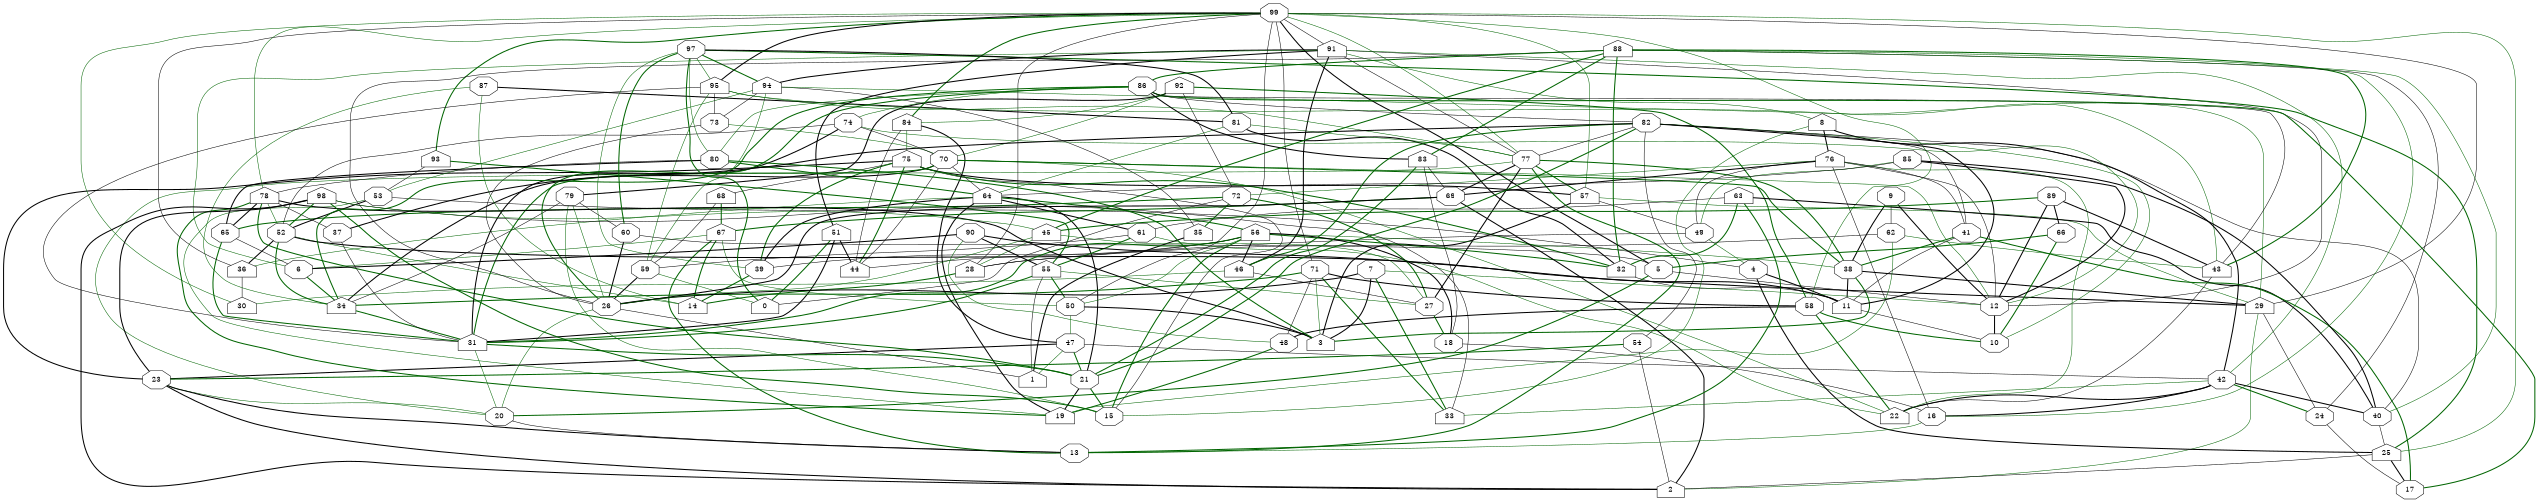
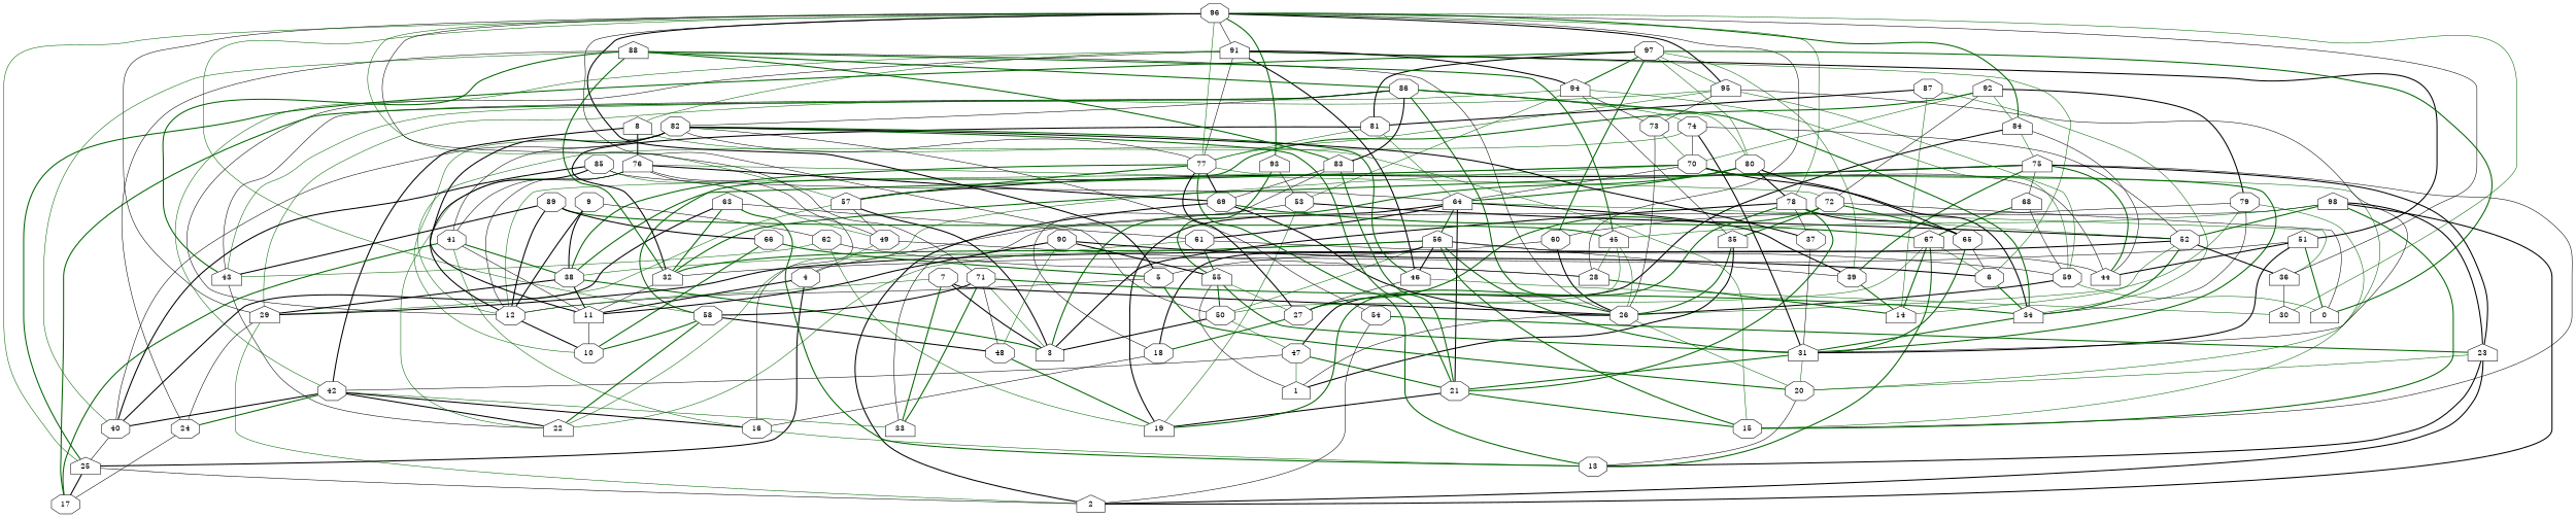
  digraph {
    node [shape=octagon]
    edge [color=black dir=none style=bold]
    75 [shape=house]
    68 [shape=house]
    39
    15
-   23
+   23 [shape=house]
    57 [shape=house]
    44 [shape=house]
    32 [shape=house]
    59
    67 [shape=house]
    14 [shape=house]
    2 [shape=house]
    20
    29 [shape=house]
    3 [shape=house]
    49
    11 [shape=house]
    92 [shape=house]
    84 [shape=house]
    79
    70
    72
    58
    47
    34 [shape=house]
    26
    60
    64 [shape=house]
    31 [shape=house]
    12
    38
    22 [shape=house]
    35 [shape=house]
    0 [shape=house]
    65
    27
    10
    48
    93 [shape=house]
    53
    55 [shape=house]
    4
    19 [shape=house]
    52
    50
    1 [shape=house]
    25 [shape=house]
    94 [shape=house]
    43 [shape=house]
    73
    21
    36 [shape=house]
    56 [shape=house]
    61
    30 [shape=house]
    46 [shape=house]
    18
    87
    81
    77
    51 [shape=house]
    13
-   99
+   99 [label=96]
    5
    28 [shape=house]
    78 [shape=house]
    71
    91 [shape=house]
    95 [shape=house]
    69
    24
    37
    33 [shape=house]
    42
    6
    8 [shape=house]
    17
    74
    40
    16
    76 [shape=house]
    63 [shape=house]
    9
    62
    7
    80
    45 [shape=house]
    86
    82
    83 [shape=house]
    97
    41
    89
    66
    98 [shape=house]
    54
    90
    85
    88 [shape=house]
    subgraph sub_1 {
      75
      68
      39
      15
      23
      57
      44
      32
      59
      67
      14
      2
      20
      29
      3
      49
      11
      92
      84
      79
      70
      72
      58
      47
      34
      26
      60
      64
      31
      12
      38
      22
      35
      0
      65
      27
      10
      48
      93
      53
      55
      4
      19
      52
      50
      1
      25
      94
      43
      73
      21
      36
      56
      61
      30
      46
      18
      87
      81
      77
      51
      13
      99
      5
      28
      78
      71
      91
      95
      69
      24
      37
      33
      42
      6
      8
      17
      74
      40
      16
      76
      63
      9
      62
      7
      80
      45
      86
      82
      83
      97
      41
      89
      66
      98
      54
      90
      85
      88
    }
    75 -> 68 [style=solid]
    75 -> 39 [color=darkgreen]
    75 -> 15 [style=solid]
    75 -> 23
    75 -> 57
    75 -> 44 [color=darkgreen]
    75 -> 32 [color=darkgreen]
    68 -> 59 [style=solid]
    68 -> 67 [color=darkgreen]
    39 -> 14 [color=darkgreen]
    23 -> 2
    23 -> 20 [color=darkgreen style=solid]
    23 -> 13
    57 -> 29 [color=darkgreen style=solid]
    57 -> 3
    57 -> 49 [style=solid]
    32 -> 11 [style=solid]
    59 -> 26
    59 -> 0 [color=darkgreen style=solid]
    67 -> 14 [color=darkgreen]
    67 -> 50 [color=darkgreen style=solid]
    67 -> 13 [color=darkgreen]
    67 -> 6 [color=darkgreen style=solid]
    20 -> 13 [style=solid]
    29 -> 2 [color=darkgreen style=solid]
    29 -> 24 [style=solid]
    49 -> 4 [color=darkgreen style=solid]
    49 -> 28 [style=solid]
    11 -> 10 [style=solid]
    92 -> 84 [color=darkgreen style=solid]
    92 -> 79
    92 -> 70 [color=darkgreen style=solid]
    92 -> 72 [style=solid]
    92 -> 58 [color=darkgreen]
    84 -> 75 [color=darkgreen style=solid]
    84 -> 44 [style=solid]
    84 -> 47
    79 -> 15 [color=darkgreen style=solid]
    79 -> 34 [style=solid]
    79 -> 26 [color=darkgreen style=solid]
    79 -> 60 [style=solid]
    70 -> 44 [style=solid]
    70 -> 34
    70 -> 64 [style=solid]
    70 -> 31 [color=darkgreen]
    70 -> 12 [color=darkgreen style=solid]
    70 -> 38 [color=darkgreen]
    70 -> 22 [color=darkgreen style=solid]
    72 -> 35 [color=darkgreen]
    72 -> 0 [style=solid]
    72 -> 65 [color=darkgreen]
    72 -> 27 [color=darkgreen]
    58 -> 22 [color=darkgreen]
    58 -> 10 [color=darkgreen]
    58 -> 48
-   47 -> 23
    47 -> 1 [color=darkgreen style=solid]
    47 -> 21 [color=darkgreen]
    47 -> 42 [style=solid]
    34 -> 31 [color=darkgreen]
    26 -> 20 [color=darkgreen style=solid]
    26 -> 1 [style=solid]
    60 -> 26
    60 -> 5 [style=solid]
    64 -> 39
    64 -> 19
    64 -> 21
    64 -> 36 [color=darkgreen style=solid]
    64 -> 56 [color=darkgreen]
    64 -> 61
    31 -> 20 [color=darkgreen style=solid]
    31 -> 21 [color=darkgreen]
    12 -> 10
    38 -> 29
    38 -> 3 [color=darkgreen]
    38 -> 11
+   35 -> 26 [color=darkgreen]
    35 -> 1
    65 -> 31 [color=darkgreen]
    65 -> 6 [style=solid]
    27 -> 18 [color=darkgreen]
    48 -> 19 [color=darkgreen]
    93 -> 53 [style=solid]
    93 -> 55 [color=darkgreen]
    53 -> 4 [style=solid]
    53 -> 19 [color=darkgreen style=solid]
    53 -> 52
    55 -> 31 [color=darkgreen]
    55 -> 27 [color=darkgreen style=solid]
    55 -> 50 [color=darkgreen]
    55 -> 1 [style=solid]
    4 -> 11
    4 -> 25
    52 -> 14 [color=darkgreen style=solid]
    52 -> 29
    52 -> 34 [color=darkgreen]
    52 -> 36
    50 -> 3
    50 -> 47 [color=darkgreen style=solid]
    25 -> 2 [style=solid]
    25 -> 17
    94 -> 59 [color=darkgreen style=solid]
    94 -> 35 [style=solid]
    94 -> 53 [color=darkgreen style=solid]
    94 -> 43 [color=darkgreen style=solid]
    94 -> 73 [style=solid]
    43 -> 22 [style=solid]
    73 -> 70 [color=darkgreen style=solid]
    73 -> 26 [style=solid]
    21 -> 15 [color=darkgreen]
    21 -> 19
    36 -> 30 [style=solid]
    56 -> 39 [style=solid]
    56 -> 15 [color=darkgreen]
    56 -> 44 [style=solid]
    56 -> 32 [color=darkgreen]
    56 -> 31 [color=darkgreen]
    56 -> 38 [color=darkgreen style=solid]
    56 -> 50 [color=darkgreen style=solid]
    56 -> 46
    56 -> 18
    61 -> 59 [style=solid]
    61 -> 22 [color=darkgreen style=solid]
    61 -> 55 [color=darkgreen]
    46 -> 27 [style=solid]
    46 -> 30 [color=darkgreen style=solid]
    18 -> 16 [style=solid]
    87 -> 14 [color=darkgreen style=solid]
    87 -> 34 [color=darkgreen style=solid]
    87 -> 81
    81 -> 32
    81 -> 64 [color=darkgreen style=solid]
    81 -> 77 [color=darkgreen style=solid]
    77 -> 57 [color=darkgreen]
    77 -> 20 [color=darkgreen style=solid]
    77 -> 38 [color=darkgreen]
    77 -> 27
    77 -> 13 [color=darkgreen]
    77 -> 69
    51 -> 44
+   51 -> 32 [style=solid]
    51 -> 31
    51 -> 0 [color=darkgreen]
    99 -> 57 [color=darkgreen style=solid]
    99 -> 29 [style=solid]
    99 -> 84 [color=darkgreen]
    99 -> 58 [color=darkgreen style=solid]
    99 -> 93 [color=darkgreen]
    99 -> 50 [style=solid]
    99 -> 25 [color=darkgreen style=solid]
    99 -> 36 [style=solid]
    99 -> 30 [color=darkgreen style=solid]
    99 -> 77 [color=darkgreen style=solid]
    99 -> 5
    99 -> 28 [style=solid]
    99 -> 78 [color=darkgreen style=solid]
    99 -> 71 [style=solid]
    99 -> 91 [style=solid]
    99 -> 95
    5 -> 20 [color=darkgreen]
    5 -> 12 [style=solid]
    28 -> 14 [color=darkgreen]
    78 -> 3
    78 -> 65
    78 -> 19 [color=darkgreen]
    78 -> 52 [color=darkgreen style=solid]
    78 -> 21 [color=darkgreen]
    78 -> 37 [style=solid]
    71 -> 3 [color=darkgreen style=solid]
    71 -> 58
    71 -> 34 [color=darkgreen]
    71 -> 48 [style=solid]
    71 -> 33 [color=darkgreen]
    91 -> 12 [style=solid]
    91 -> 94
    91 -> 46
    91 -> 77 [style=solid]
    91 -> 51
    91 -> 42 [color=darkgreen style=solid]
    91 -> 6 [color=darkgreen style=solid]
    91 -> 8 [color=darkgreen style=solid]
    95 -> 59 [color=darkgreen style=solid]
    95 -> 29 [color=darkgreen style=solid]
    95 -> 31 [style=solid]
    95 -> 73 [style=solid]
    95 -> 77 [color=darkgreen style=solid]
    69 -> 67 [color=darkgreen]
    69 -> 2
    69 -> 26
    24 -> 17 [style=solid]
    37 -> 31 [style=solid]
    42 -> 22
    42 -> 24 [color=darkgreen]
    42 -> 33 [color=darkgreen style=solid]
    42 -> 40
    42 -> 16
    6 -> 34 [color=darkgreen]
    8 -> 15 [color=darkgreen style=solid]
    8 -> 42
    8 -> 76
    74 -> 70 [style=solid]
    74 -> 31
    74 -> 12 [color=darkgreen style=solid]
    74 -> 52 [style=solid]
    40 -> 25 [style=solid]
    16 -> 13 [color=darkgreen style=solid]
    76 -> 49 [style=solid]
    76 -> 72 [color=darkgreen style=solid]
    76 -> 12 [style=solid]
    76 -> 22 [color=darkgreen style=solid]
    76 -> 69
    76 -> 16 [style=solid]
    76 -> 41 [style=solid]
    63 -> 32 [color=darkgreen]
    63 -> 61 [style=solid]
    63 -> 13 [color=darkgreen]
    63 -> 40
    9 -> 12
    9 -> 38
    9 -> 62 [style=solid]
    62 -> 19 [color=darkgreen style=solid]
    62 -> 43 [color=darkgreen style=solid]
    62 -> 28 [style=solid]
    7 -> 3
    7 -> 26
    7 -> 12 [color=darkgreen style=solid]
    7 -> 33 [color=darkgreen]
    80 -> 3 [color=darkgreen]
    80 -> 64 [color=darkgreen]
    80 -> 65
-   80 -> 78 [style=solid]
+   80 -> 78
    45 -> 26 [color=darkgreen style=solid]
    45 -> 27 [color=darkgreen style=solid]
    45 -> 28 [color=darkgreen style=solid]
    86 -> 34 [color=darkgreen]
    86 -> 26 [color=darkgreen]
    86 -> 43 [style=solid]
    86 -> 17 [color=darkgreen]
    86 -> 74 [color=darkgreen style=solid]
    86 -> 80 [color=darkgreen style=solid]
    86 -> 82 [style=solid]
    86 -> 83
    82 -> 11
    82 -> 10 [color=darkgreen style=solid]
    82 -> 21 [color=darkgreen]
    82 -> 46 [color=darkgreen]
    82 -> 77 [style=solid]
    82 -> 37
    82 -> 40 [style=solid]
    82 -> 41 [style=solid]
    82 -> 54 [style=solid]
    83 -> 21 [color=darkgreen]
    83 -> 18 [style=solid]
    83 -> 69 [style=solid]
    97 -> 39 [color=darkgreen style=solid]
    97 -> 60 [color=darkgreen]
    97 -> 0 [color=darkgreen]
    97 -> 25 [color=darkgreen]
    97 -> 94 [color=darkgreen]
    97 -> 81
    97 -> 95 [color=darkgreen style=solid]
    97 -> 80 [color=darkgreen style=solid]
    41 -> 11 [style=solid]
    41 -> 38 [color=darkgreen]
    41 -> 17 [color=darkgreen]
    89 -> 12
    89 -> 43
    89 -> 45 [color=darkgreen]
    89 -> 66
    66 -> 10 [color=darkgreen]
    66 -> 5 [color=darkgreen]
    98 -> 15 [color=darkgreen]
    98 -> 23
    98 -> 2
    98 -> 52 [color=darkgreen]
    98 -> 33 [style=solid]
    98 -> 45 [color=darkgreen style=solid]
    54 -> 23 [color=darkgreen]
    54 -> 2 [style=solid]
    90 -> 11
    90 -> 48 [color=darkgreen style=solid]
    90 -> 55
    90 -> 6
    85 -> 49 [color=darkgreen style=solid]
    85 -> 64 [style=solid]
    85 -> 12
    85 -> 40
    88 -> 32 [color=darkgreen]
    88 -> 26 [style=solid]
    88 -> 43 [color=darkgreen]
    88 -> 24 [style=solid]
    88 -> 40 [color=darkgreen style=solid]
-   88 -> 16 [color=darkgreen style=solid]
+   41 -> 16 [color=darkgreen style=solid]
    88 -> 45 [color=darkgreen]
    88 -> 86 [color=darkgreen]
    88 -> 83 [color=darkgreen]
  }
